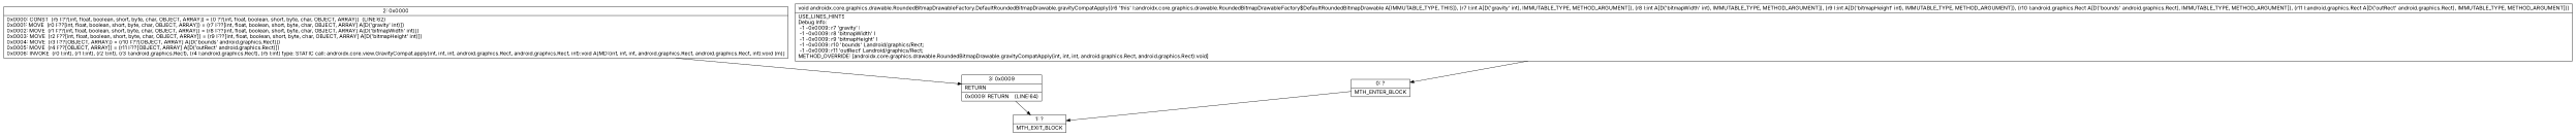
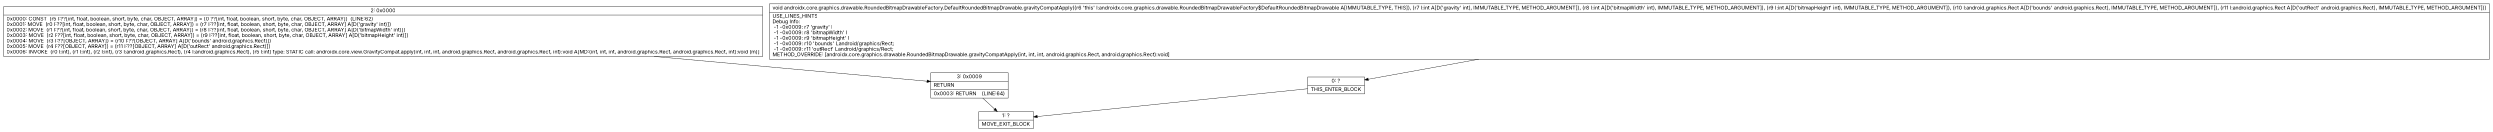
  digraph {
    fontname=Inter
    node [fontname=Inter shape=record]
    edge [fontname=Inter]
-   n1 [label="{0\:\ ?|MTH_ENTER_BLOCK\l}"]
-   n2 [label="{1\:\ ?|MTH_EXIT_BLOCK\l}"]
+   n1 [label="{0\:\ ?|THIS_ENTER_BLOCK\l}"]
+   n2 [label="{1\:\ ?|MOVE_EXIT_BLOCK\l}"]
    n3 [label="{2\:\ 0x0000|0x0000: CONST  (r5 I:??[int, float, boolean, short, byte, char, OBJECT, ARRAY]) = (0 ??[int, float, boolean, short, byte, char, OBJECT, ARRAY])  (LINE:62)\l0x0001: MOVE  (r0 I:??[int, float, boolean, short, byte, char, OBJECT, ARRAY]) = (r7 I:??[int, float, boolean, short, byte, char, OBJECT, ARRAY] A[D('gravity' int)]) \l0x0002: MOVE  (r1 I:??[int, float, boolean, short, byte, char, OBJECT, ARRAY]) = (r8 I:??[int, float, boolean, short, byte, char, OBJECT, ARRAY] A[D('bitmapWidth' int)]) \l0x0003: MOVE  (r2 I:??[int, float, boolean, short, byte, char, OBJECT, ARRAY]) = (r9 I:??[int, float, boolean, short, byte, char, OBJECT, ARRAY] A[D('bitmapHeight' int)]) \l0x0004: MOVE  (r3 I:??[OBJECT, ARRAY]) = (r10 I:??[OBJECT, ARRAY] A[D('bounds' android.graphics.Rect)]) \l0x0005: MOVE  (r4 I:??[OBJECT, ARRAY]) = (r11 I:??[OBJECT, ARRAY] A[D('outRect' android.graphics.Rect)]) \l0x0006: INVOKE  (r0 I:int), (r1 I:int), (r2 I:int), (r3 I:android.graphics.Rect), (r4 I:android.graphics.Rect), (r5 I:int) type: STATIC call: androidx.core.view.GravityCompat.apply(int, int, int, android.graphics.Rect, android.graphics.Rect, int):void A[MD:(int, int, int, android.graphics.Rect, android.graphics.Rect, int):void (m)]\l}"]
-   n4 [label="{3\:\ 0x0009|RETURN\l|0x0009: RETURN    (LINE:64)\l}"]
+   n4 [label="{3\:\ 0x0009|RETURN\l|0x0003: RETURN    (LINE:64)\l}"]
    n5 [label="{void androidx.core.graphics.drawable.RoundedBitmapDrawableFactory.DefaultRoundedBitmapDrawable.gravityCompatApply((r6 'this' I:androidx.core.graphics.drawable.RoundedBitmapDrawableFactory$DefaultRoundedBitmapDrawable A[IMMUTABLE_TYPE, THIS]), (r7 I:int A[D('gravity' int), IMMUTABLE_TYPE, METHOD_ARGUMENT]), (r8 I:int A[D('bitmapWidth' int), IMMUTABLE_TYPE, METHOD_ARGUMENT]), (r9 I:int A[D('bitmapHeight' int), IMMUTABLE_TYPE, METHOD_ARGUMENT]), (r10 I:android.graphics.Rect A[D('bounds' android.graphics.Rect), IMMUTABLE_TYPE, METHOD_ARGUMENT]), (r11 I:android.graphics.Rect A[D('outRect' android.graphics.Rect), IMMUTABLE_TYPE, METHOD_ARGUMENT]))  | USE_LINES_HINTS\lDebug Info:\l  \-1 \-0x0009: r7 'gravity' I\l  \-1 \-0x0009: r8 'bitmapWidth' I\l  \-1 \-0x0009: r9 'bitmapHeight' I\l  \-1 \-0x0009: r10 'bounds' Landroid\/graphics\/Rect;\l  \-1 \-0x0009: r11 'outRect' Landroid\/graphics\/Rect;\lMETHOD_OVERRIDE: [androidx.core.graphics.drawable.RoundedBitmapDrawable.gravityCompatApply(int, int, int, android.graphics.Rect, android.graphics.Rect):void]\l}"]
    n1 -> n2
    n3 -> n4
    n4 -> n2
    n5 -> n1
  }
